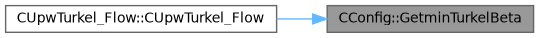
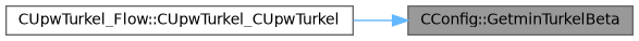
  digraph {
    rankdir=RL
    node [fontname=Helvetica fontsize=10 shape=box style=filled]
    n1 [color=gray40 fillcolor=grey60 fontcolor=black height=0.2 label="CConfig::GetminTurkelBeta" width=0.4]
-   n2 [color=grey40 fillcolor=white height=0.2 label="CUpwTurkel_Flow::CUpwTurkel_Flow" width=0.4]
+   n2 [color=grey40 fillcolor=white height=0.2 label="CUpwTurkel_Flow::CUpwTurkel_CUpwTurkel" width=0.4]
    n1 -> n2 [color=steelblue1 dir=back fontname=Helvetica fontsize=10 labelfontname=Helvetica labelfontsize=10 style=solid]
  }
